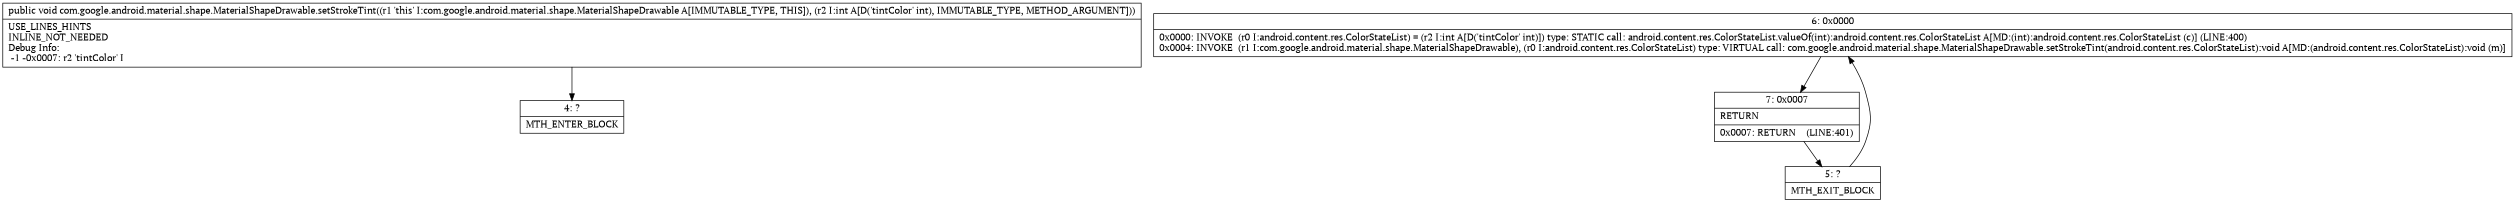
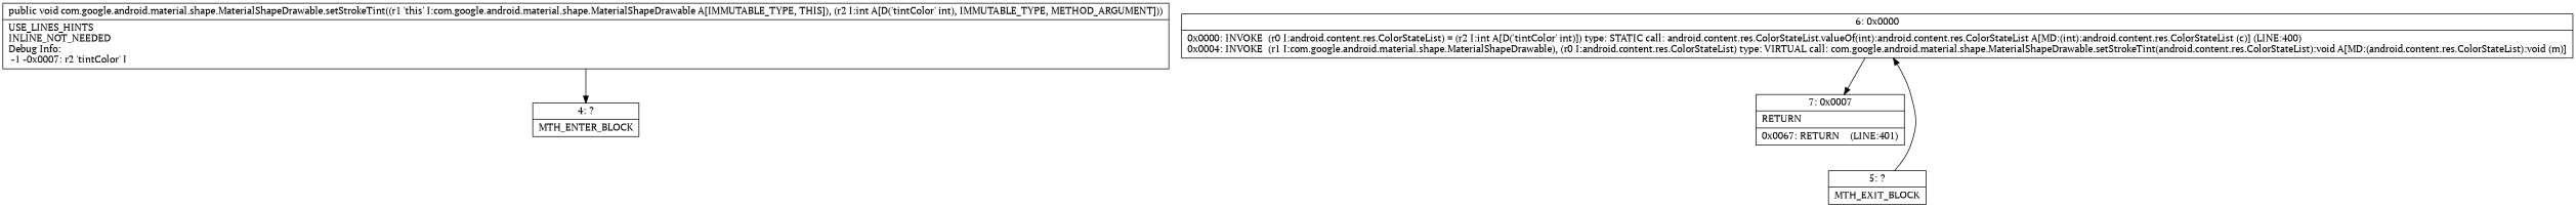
  digraph {
    fontname="PT Serif"
    node [fontname="PT Serif" shape=record]
    edge [fontname="PT Serif"]
    n1 [label="{4\:\ ?|MTH_ENTER_BLOCK\l}"]
    n2 [label="{6\:\ 0x0000|0x0000: INVOKE  (r0 I:android.content.res.ColorStateList) = (r2 I:int A[D('tintColor' int)]) type: STATIC call: android.content.res.ColorStateList.valueOf(int):android.content.res.ColorStateList A[MD:(int):android.content.res.ColorStateList (c)] (LINE:400)\l0x0004: INVOKE  (r1 I:com.google.android.material.shape.MaterialShapeDrawable), (r0 I:android.content.res.ColorStateList) type: VIRTUAL call: com.google.android.material.shape.MaterialShapeDrawable.setStrokeTint(android.content.res.ColorStateList):void A[MD:(android.content.res.ColorStateList):void (m)]\l}"]
-   n3 [label="{7\:\ 0x0007|RETURN\l|0x0007: RETURN    (LINE:401)\l}"]
+   n3 [label="{7\:\ 0x0007|RETURN\l|0x0067: RETURN    (LINE:401)\l}"]
    n4 [label="{5\:\ ?|MTH_EXIT_BLOCK\l}"]
    n5 [label="{public void com.google.android.material.shape.MaterialShapeDrawable.setStrokeTint((r1 'this' I:com.google.android.material.shape.MaterialShapeDrawable A[IMMUTABLE_TYPE, THIS]), (r2 I:int A[D('tintColor' int), IMMUTABLE_TYPE, METHOD_ARGUMENT]))  | USE_LINES_HINTS\lINLINE_NOT_NEEDED\lDebug Info:\l  \-1 \-0x0007: r2 'tintColor' I\l}"]
    n2 -> n3
-   n3 -> n4
    n4 -> n2
    n5 -> n1
  }
